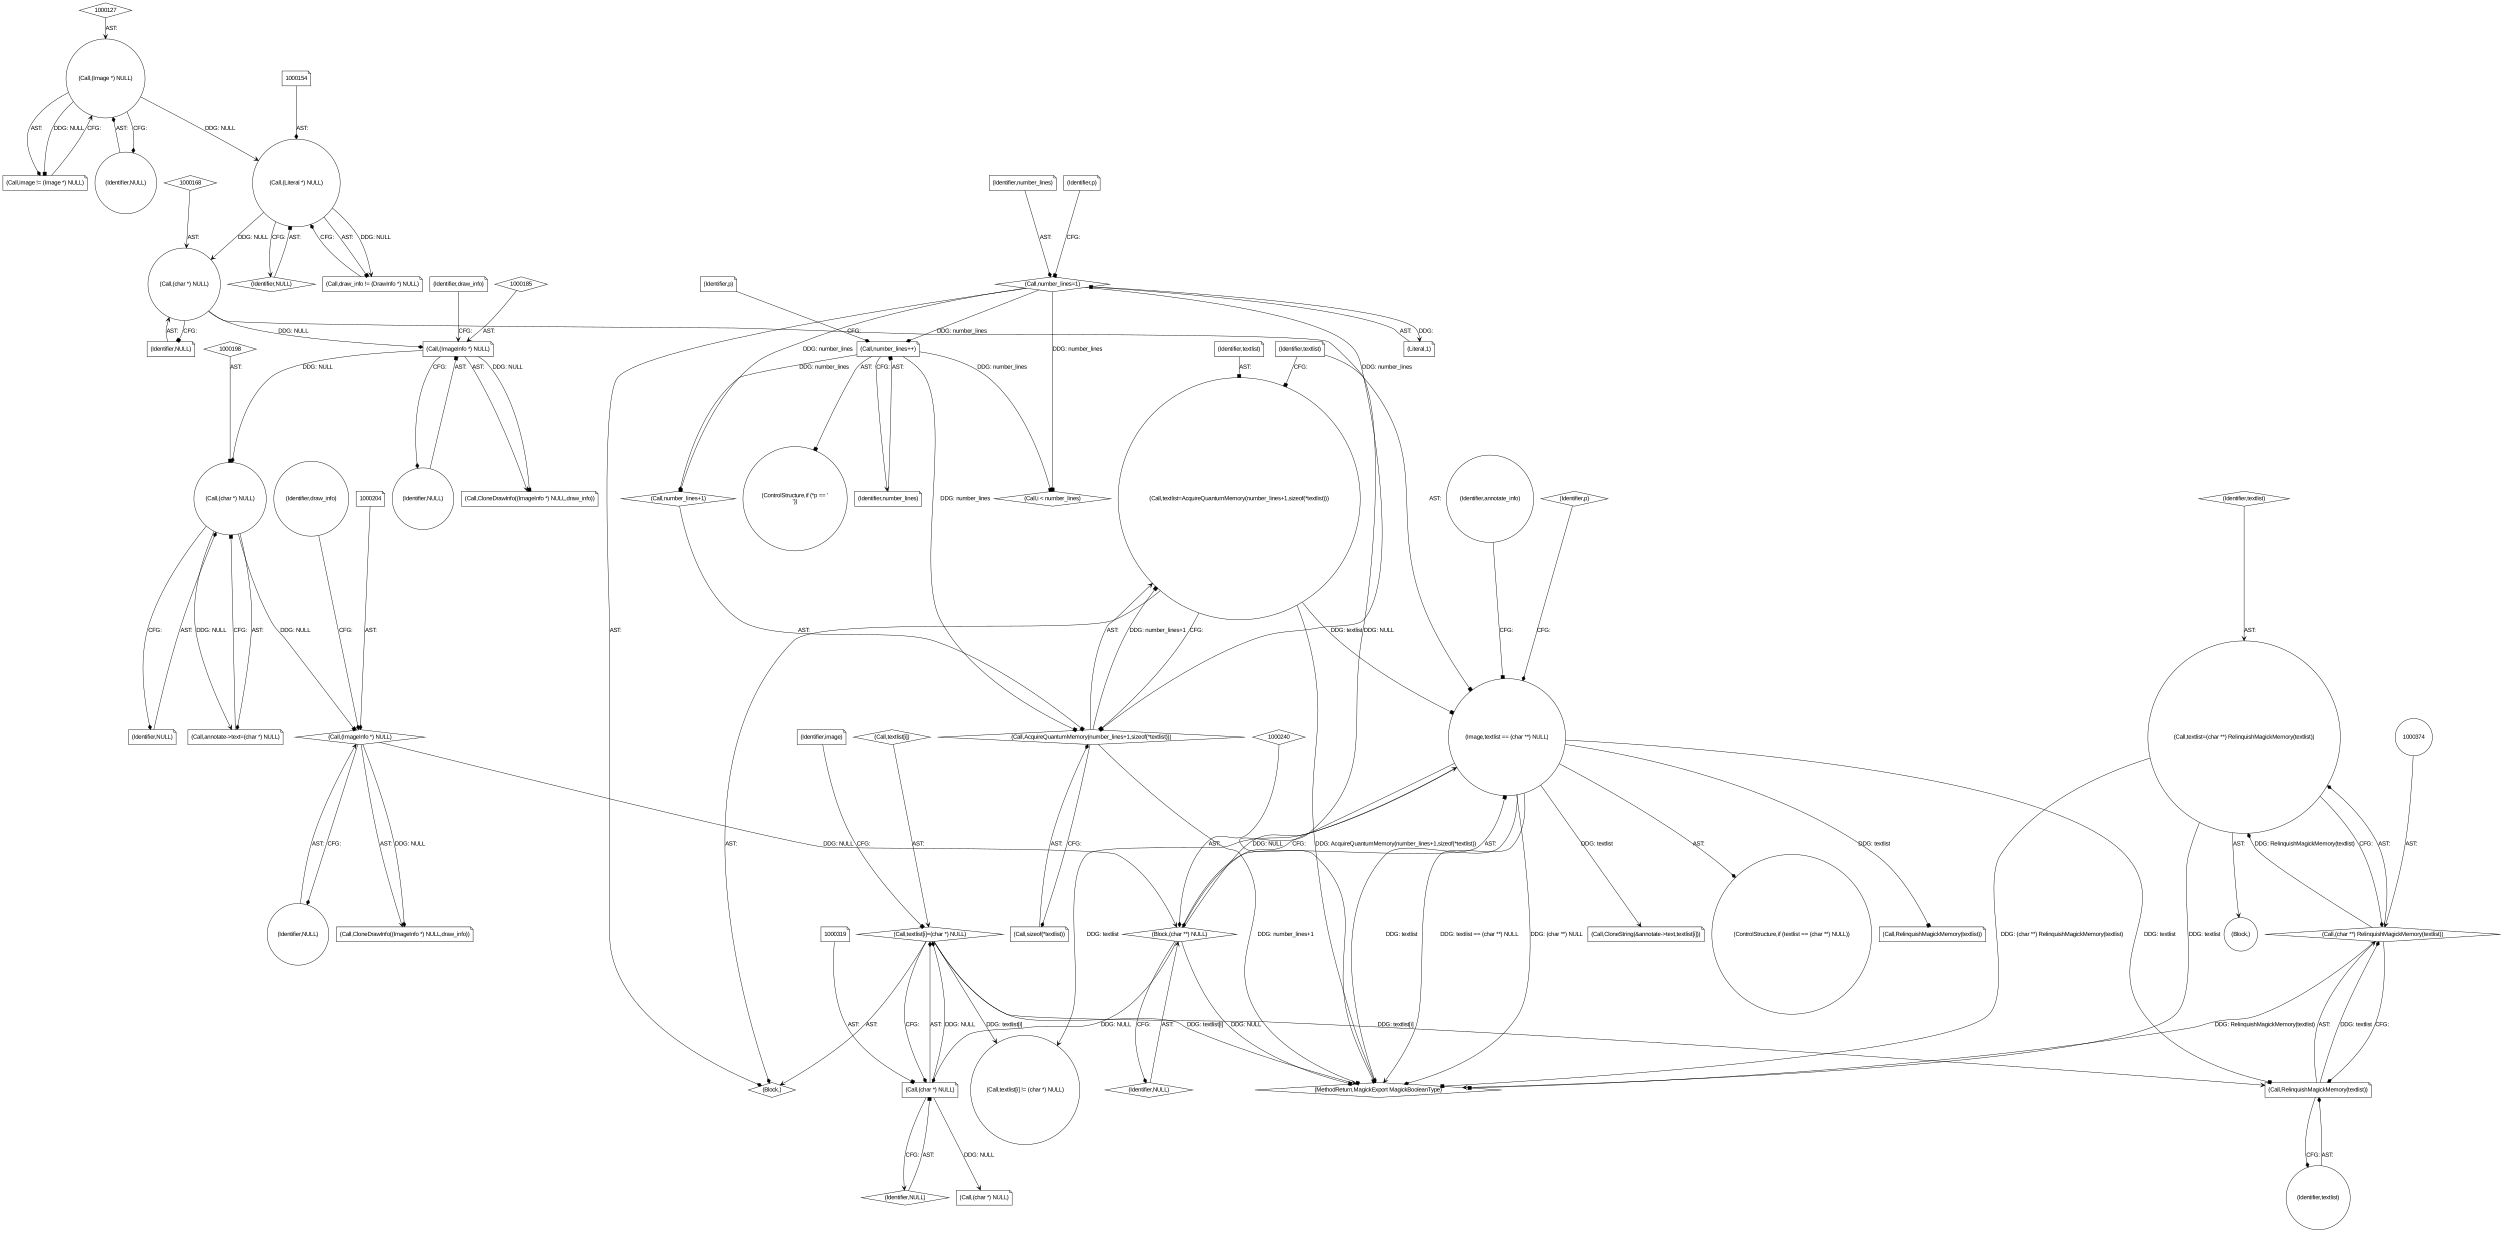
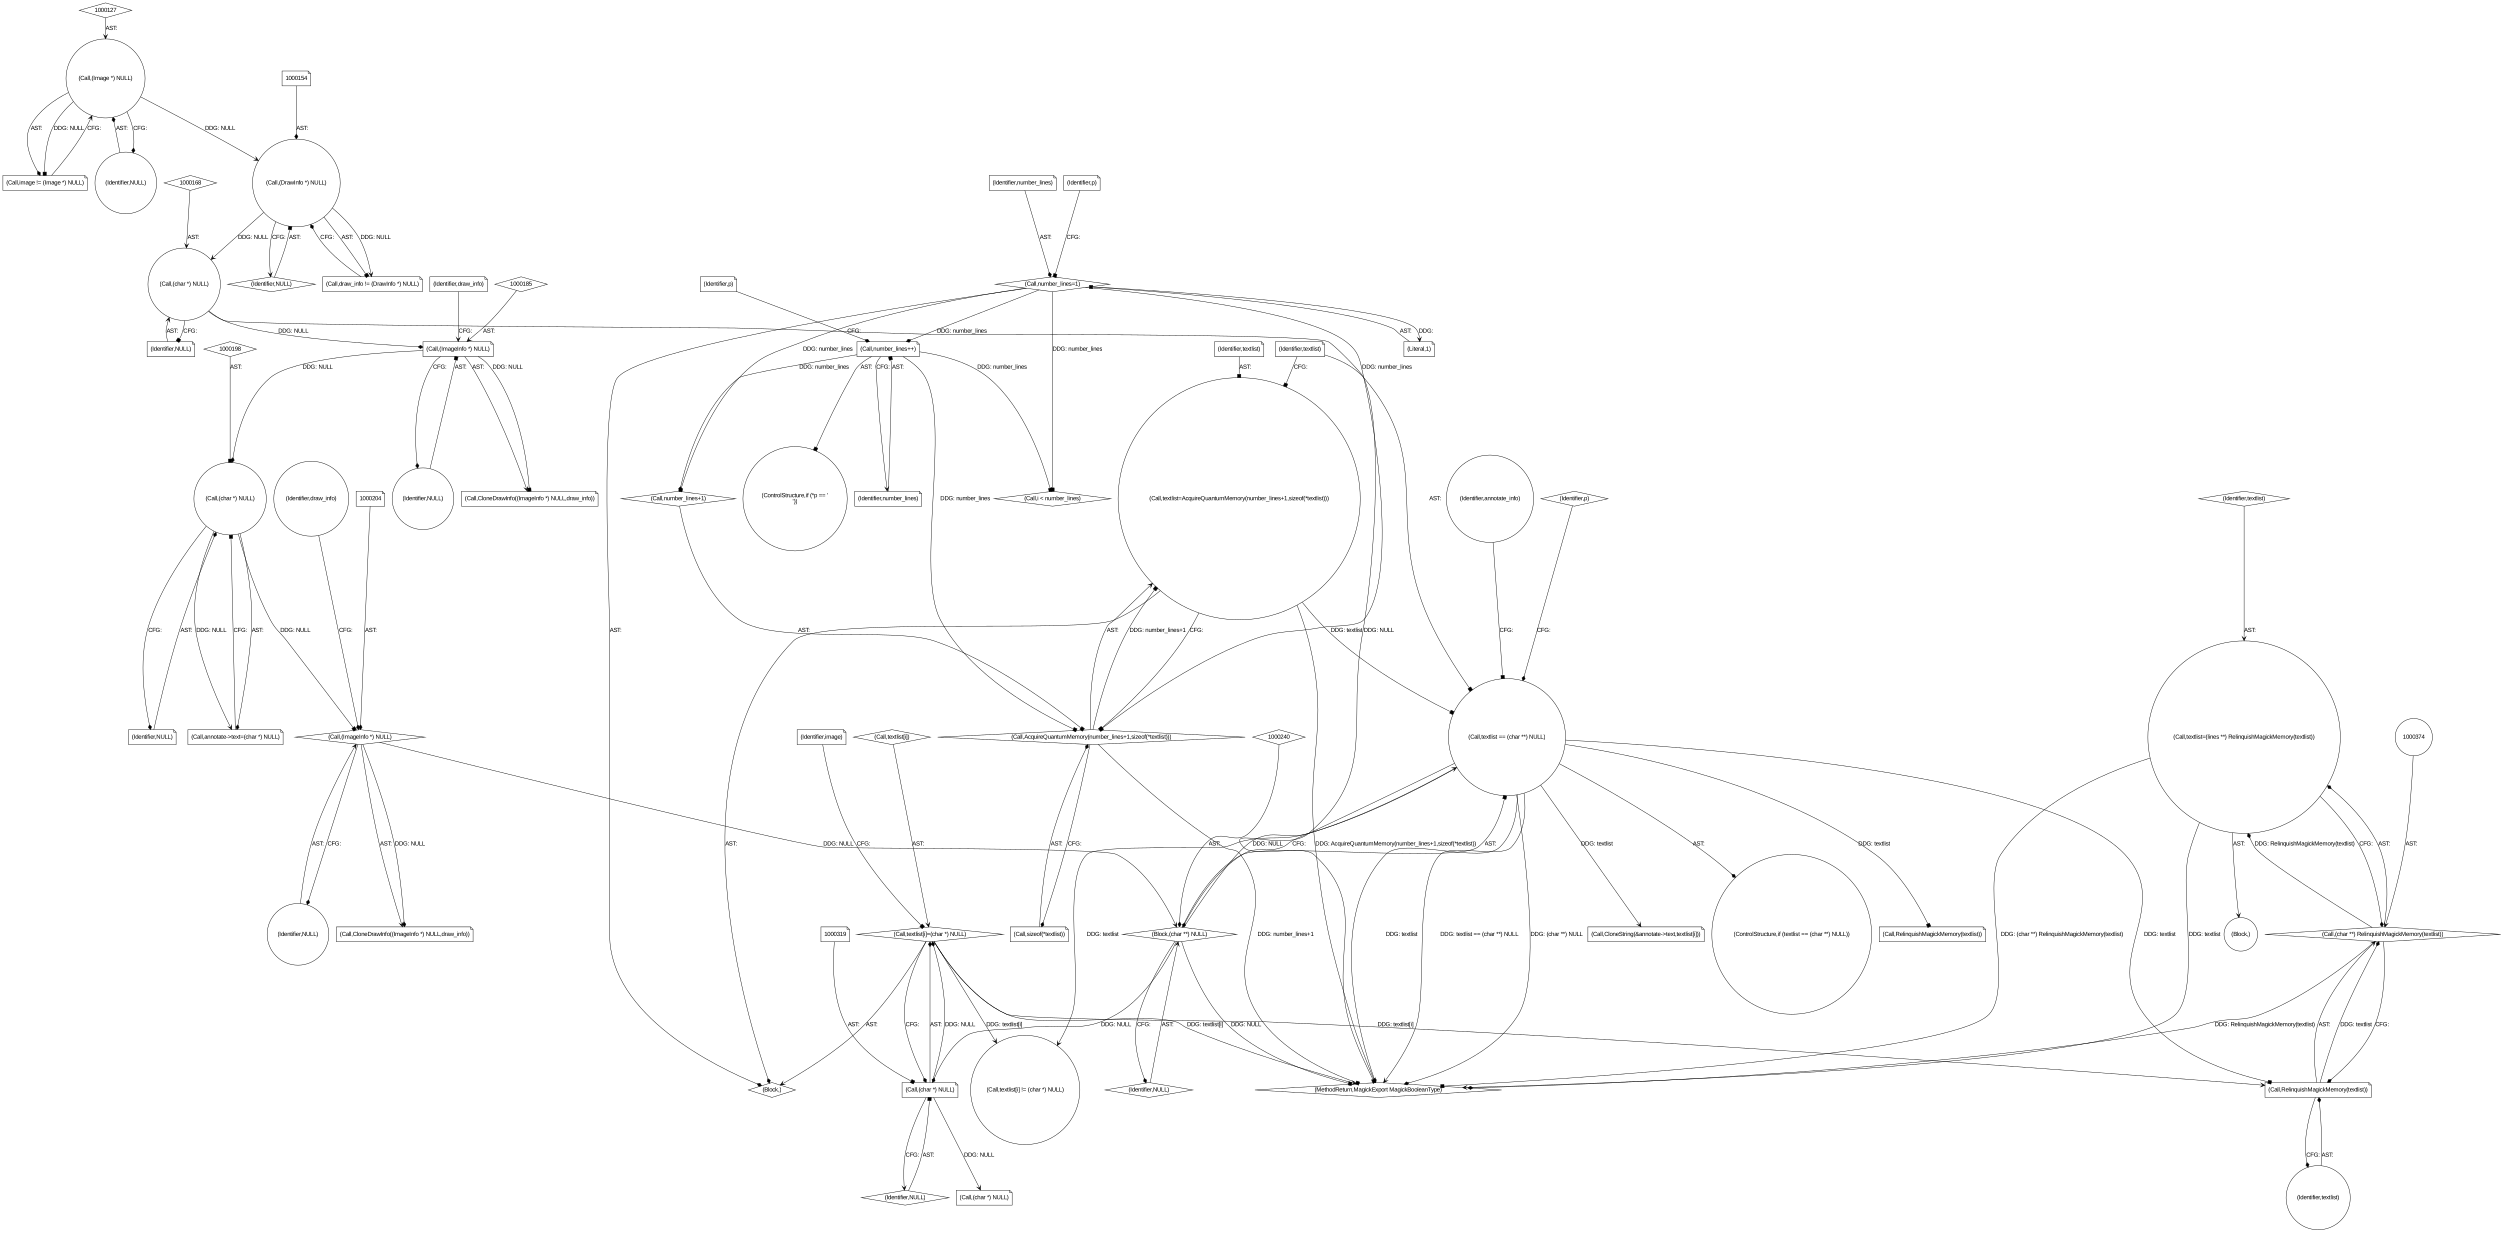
  digraph {
    fontname="Liberation Sans"
    node [fontname="Liberation Sans" shape=note]
    edge [arrowhead=diamond fontname="Liberation Sans"]
-   n1 [label="(Call,textlist=(char **) RelinquishMagickMemory(textlist))" shape=circle]
+   n1 [label="(Call,textlist=(lines **) RelinquishMagickMemory(textlist))" shape=circle]
    n2 [label="(Call,(char **) RelinquishMagickMemory(textlist))" shape=diamond]
    n3 [label="(MethodReturn,MagickExport MagickBooleanType)" shape=diamond]
    n4 [label="(Block,)" shape=circle]
    n5 [label="(Call,RelinquishMagickMemory(textlist))"]
    n6 [label="(Identifier,textlist)" shape=circle]
    n7 [label="(Call,textlist[i]=(char *) NULL)" shape=diamond]
    n8 [label="(Call,(char *) NULL)"]
    n9 [label="(Block,)" shape=diamond]
    n10 [label="(Call,textlist[i] != (char *) NULL)" shape=circle]
    n11 [label="(Identifier,NULL)" shape=diamond]
    n12 [label="(Call,(char *) NULL)"]
    n13 [label="(Block,(char **) NULL)" shape=diamond]
-   n14 [label="(Image,textlist == (char **) NULL)" shape=circle]
+   n14 [label="(Call,textlist == (char **) NULL)" shape=circle]
    n15 [label="(Identifier,NULL)" shape=diamond]
    n16 [label="(Call,CloneString(&annotate->text,textlist[i]))"]
    n17 [label="(ControlStructure,if (textlist == (char **) NULL))" shape=circle]
    n18 [label="(Call,RelinquishMagickMemory(textlist))"]
    n19 [label="(Call,(ImageInfo *) NULL)" shape=diamond]
    n20 [label="(Identifier,NULL)" shape=circle]
    n21 [label="(Call,CloneDrawInfo((ImageInfo *) NULL,draw_info))"]
    n22 [label="(Call,(char *) NULL)" shape=circle]
    n23 [label="(Identifier,NULL)"]
    n24 [label="(Call,annotate->text=(char *) NULL)"]
    n25 [label="(Call,(ImageInfo *) NULL)"]
    n26 [label="(Identifier,NULL)" shape=circle]
    n27 [label="(Call,CloneDrawInfo((ImageInfo *) NULL,draw_info))"]
    n28 [label="(Call,(char *) NULL)" shape=circle]
    n29 [label="(Identifier,NULL)"]
-   n30 [label="(Call,(Literal *) NULL)" shape=circle]
+   n30 [label="(Call,(DrawInfo *) NULL)" shape=circle]
    n31 [label="(Identifier,NULL)" shape=diamond]
    n32 [label="(Call,draw_info != (DrawInfo *) NULL)"]
    n33 [label="(Call,(Image *) NULL)" shape=circle]
    n34 [label="(Identifier,NULL)" shape=circle]
    n35 [label="(Call,image != (Image *) NULL)"]
    n36 [label="(Call,textlist=AcquireQuantumMemory(number_lines+1,sizeof(*textlist)))" shape=circle]
    n37 [label="(Call,AcquireQuantumMemory(number_lines+1,sizeof(*textlist)))" shape=diamond]
    n38 [label="(Call,sizeof(*textlist))"]
    n39 [label="(Call,number_lines++)"]
    n40 [label="(Call,number_lines+1)" shape=diamond]
    n41 [label="(Call,i < number_lines)" shape=diamond]
    n42 [label="(ControlStructure,if (*p == '\n'))" shape=circle]
    n43 [label="(Identifier,number_lines)"]
    n44 [label="(Call,number_lines=1)" shape=diamond]
    n45 [label="(Literal,1)"]
    n46 [label="(Identifier,p)"]
    n47 [label="(Identifier,draw_info)"]
    n48 [label="(Call,textlist[i])" shape=diamond]
    n49 [label="(Identifier,p)" shape=diamond]
    n50 [label="(Identifier,image)"]
    n51 [label="(Identifier,draw_info)" shape=circle]
    n52 [label="(Identifier,textlist)" shape=diamond]
    n53 [label="(Identifier,number_lines)"]
    n54 [label="(Identifier,textlist)"]
    n55 [label="(Identifier,p)"]
    n56 [label="(Identifier,annotate_info)" shape=circle]
    n57 [label="(Identifier,textlist)"]
    1000374 [shape=circle]
    1000319
    1000240 [shape=diamond]
    1000204
    1000198 [shape=diamond]
    1000185 [shape=diamond]
    1000168 [shape=diamond]
    1000154
    1000127 [shape=diamond]
    n1 -> n2 [label="CFG: "]
    n1 -> n3 [arrowhead=box label="DDG: (char **) RelinquishMagickMemory(textlist)"]
    n1 -> n3 [arrowhead=vee label="DDG: textlist"]
    n1 -> n4 [arrowhead=vee label="AST: "]
    n2 -> n1 [label="AST: "]
    n2 -> n1 [label="DDG: RelinquishMagickMemory(textlist)"]
-   n2 -> n3 [arrowhead=box label="DDG: RelinquishMagickMemory(textlist)"]
+   n2 -> n3 [label="DDG: RelinquishMagickMemory(textlist)"]
    n2 -> n5 [label="CFG: "]
    n5 -> n2 [arrowhead=vee label="AST: "]
    n5 -> n2 [label="DDG: textlist"]
    n5 -> n6 [label="CFG: "]
    n6 -> n5 [label="AST: "]
    n7 -> n3 [arrowhead=vee label="DDG: textlist[i]"]
    n7 -> n5 [arrowhead=vee label="DDG: textlist[i]"]
    n7 -> n8 [label="CFG: "]
    n7 -> n9 [arrowhead=vee label="AST: "]
    n7 -> n10 [arrowhead=vee label="DDG: textlist[i]"]
    n8 -> n7 [label="AST: "]
    n8 -> n7 [label="DDG: NULL"]
    n8 -> n11 [arrowhead=vee label="CFG: "]
    n8 -> n12 [arrowhead=vee label="DDG: NULL"]
    n11 -> n8 [arrowhead=box label="AST: "]
    n13 -> n3 [arrowhead=box label="DDG: NULL"]
    n13 -> n8 [label="DDG: NULL"]
    n13 -> n14 [arrowhead=box label="AST: "]
    n13 -> n14 [arrowhead=vee label="DDG: NULL"]
    n13 -> n15 [label="CFG: "]
    n14 -> n3 [arrowhead=vee label="DDG: textlist == (char **) NULL"]
    n14 -> n3 [label="DDG: (char **) NULL"]
    n14 -> n3 [label="DDG: textlist"]
    n14 -> n5 [arrowhead=box label="DDG: textlist"]
    n14 -> n10 [arrowhead=vee label="DDG: textlist"]
    n14 -> n13 [label="CFG: "]
    n14 -> n16 [arrowhead=vee label="DDG: textlist"]
    n14 -> n17 [label="AST: "]
    n14 -> n18 [arrowhead=box label="DDG: textlist"]
    n15 -> n13 [arrowhead=vee label="AST: "]
    n19 -> n13 [arrowhead=vee label="DDG: NULL"]
    n19 -> n20 [label="CFG: "]
    n19 -> n21 [arrowhead=vee label="AST: "]
    n19 -> n21 [label="DDG: NULL"]
    n20 -> n19 [arrowhead=vee label="AST: "]
    n22 -> n19 [arrowhead=box label="DDG: NULL"]
    n22 -> n23 [label="CFG: "]
    n22 -> n24 [label="AST: "]
    n22 -> n24 [arrowhead=vee label="DDG: NULL"]
    n23 -> n22 [label="AST: "]
    n24 -> n22 [arrowhead=box label="CFG: "]
    n25 -> n22 [label="DDG: NULL"]
    n25 -> n26 [label="CFG: "]
    n25 -> n27 [arrowhead=vee label="AST: "]
    n25 -> n27 [arrowhead=box label="DDG: NULL"]
    n26 -> n25 [arrowhead=box label="AST: "]
    n28 -> n3 [arrowhead=box label="DDG: NULL"]
    n28 -> n25 [label="DDG: NULL"]
    n28 -> n29 [arrowhead=box label="CFG: "]
    n29 -> n28 [arrowhead=vee label="AST: "]
    n30 -> n28 [arrowhead=vee label="DDG: NULL"]
    n30 -> n31 [arrowhead=vee label="CFG: "]
    n30 -> n32 [arrowhead=box label="AST: "]
    n30 -> n32 [arrowhead=vee label="DDG: NULL"]
    n31 -> n30 [arrowhead=box label="AST: "]
    n32 -> n30 [label="CFG: "]
    n33 -> n30 [arrowhead=vee label="DDG: NULL"]
    n33 -> n34 [label="CFG: "]
    n33 -> n35 [label="AST: "]
    n33 -> n35 [arrowhead=box label="DDG: NULL"]
    n34 -> n33 [label="AST: "]
    n35 -> n33 [arrowhead=vee label="CFG: "]
    n36 -> n3 [arrowhead=vee label="DDG: AcquireQuantumMemory(number_lines+1,sizeof(*textlist))"]
    n36 -> n9 [label="AST: "]
    n36 -> n14 [arrowhead=box label="DDG: textlist"]
    n36 -> n37 [arrowhead=box label="CFG: "]
    n37 -> n3 [arrowhead=box label="DDG: number_lines+1"]
    n37 -> n36 [arrowhead=vee label="AST: "]
    n37 -> n36 [arrowhead=box label="DDG: number_lines+1"]
    n37 -> n38 [label="CFG: "]
    n38 -> n37 [label="AST: "]
    n39 -> n37 [arrowhead=box label="DDG: number_lines"]
    n39 -> n40 [label="DDG: number_lines"]
    n39 -> n41 [arrowhead=box label="DDG: number_lines"]
    n39 -> n42 [arrowhead=box label="AST: "]
    n39 -> n43 [arrowhead=vee label="CFG: "]
    n40 -> n37 [arrowhead=box label="AST: "]
    n43 -> n39 [arrowhead=box label="AST: "]
    n44 -> n9 [label="AST: "]
    n44 -> n37 [arrowhead=box label="DDG: number_lines"]
    n44 -> n39 [label="DDG: number_lines"]
    n44 -> n40 [arrowhead=box label="DDG: number_lines"]
    n44 -> n41 [arrowhead=box label="DDG: number_lines"]
    n44 -> n45 [arrowhead=vee label="DDG: "]
    n45 -> n44 [arrowhead=box label="AST: "]
    n46 -> n39 [label="CFG: "]
    n47 -> n25 [arrowhead=vee label="CFG: "]
    n48 -> n7 [arrowhead=vee label="AST: "]
    n49 -> n14 [label="CFG: "]
    n50 -> n7 [arrowhead=box label="CFG: "]
    n51 -> n19 [label="CFG: "]
    n52 -> n1 [arrowhead=vee label="AST: "]
    n53 -> n44 [label="AST: "]
    n54 -> n14 [arrowhead=box label="AST: "]
    n54 -> n36 [arrowhead=box label="CFG: "]
    n55 -> n44 [arrowhead=box label="CFG: "]
    n56 -> n14 [arrowhead=box label="CFG: "]
    n57 -> n36 [arrowhead=box label="AST: "]
    1000374 -> n2 [arrowhead=vee label="AST: "]
    1000319 -> n8 [arrowhead=box label="AST: "]
    1000240 -> n13 [label="AST: "]
    1000204 -> n19 [label="AST: "]
    1000198 -> n22 [arrowhead=box label="AST: "]
    1000185 -> n25 [arrowhead=vee label="AST: "]
    1000168 -> n28 [arrowhead=vee label="AST: "]
    1000154 -> n30 [label="AST: "]
    1000127 -> n33 [arrowhead=vee label="AST: "]
  }
